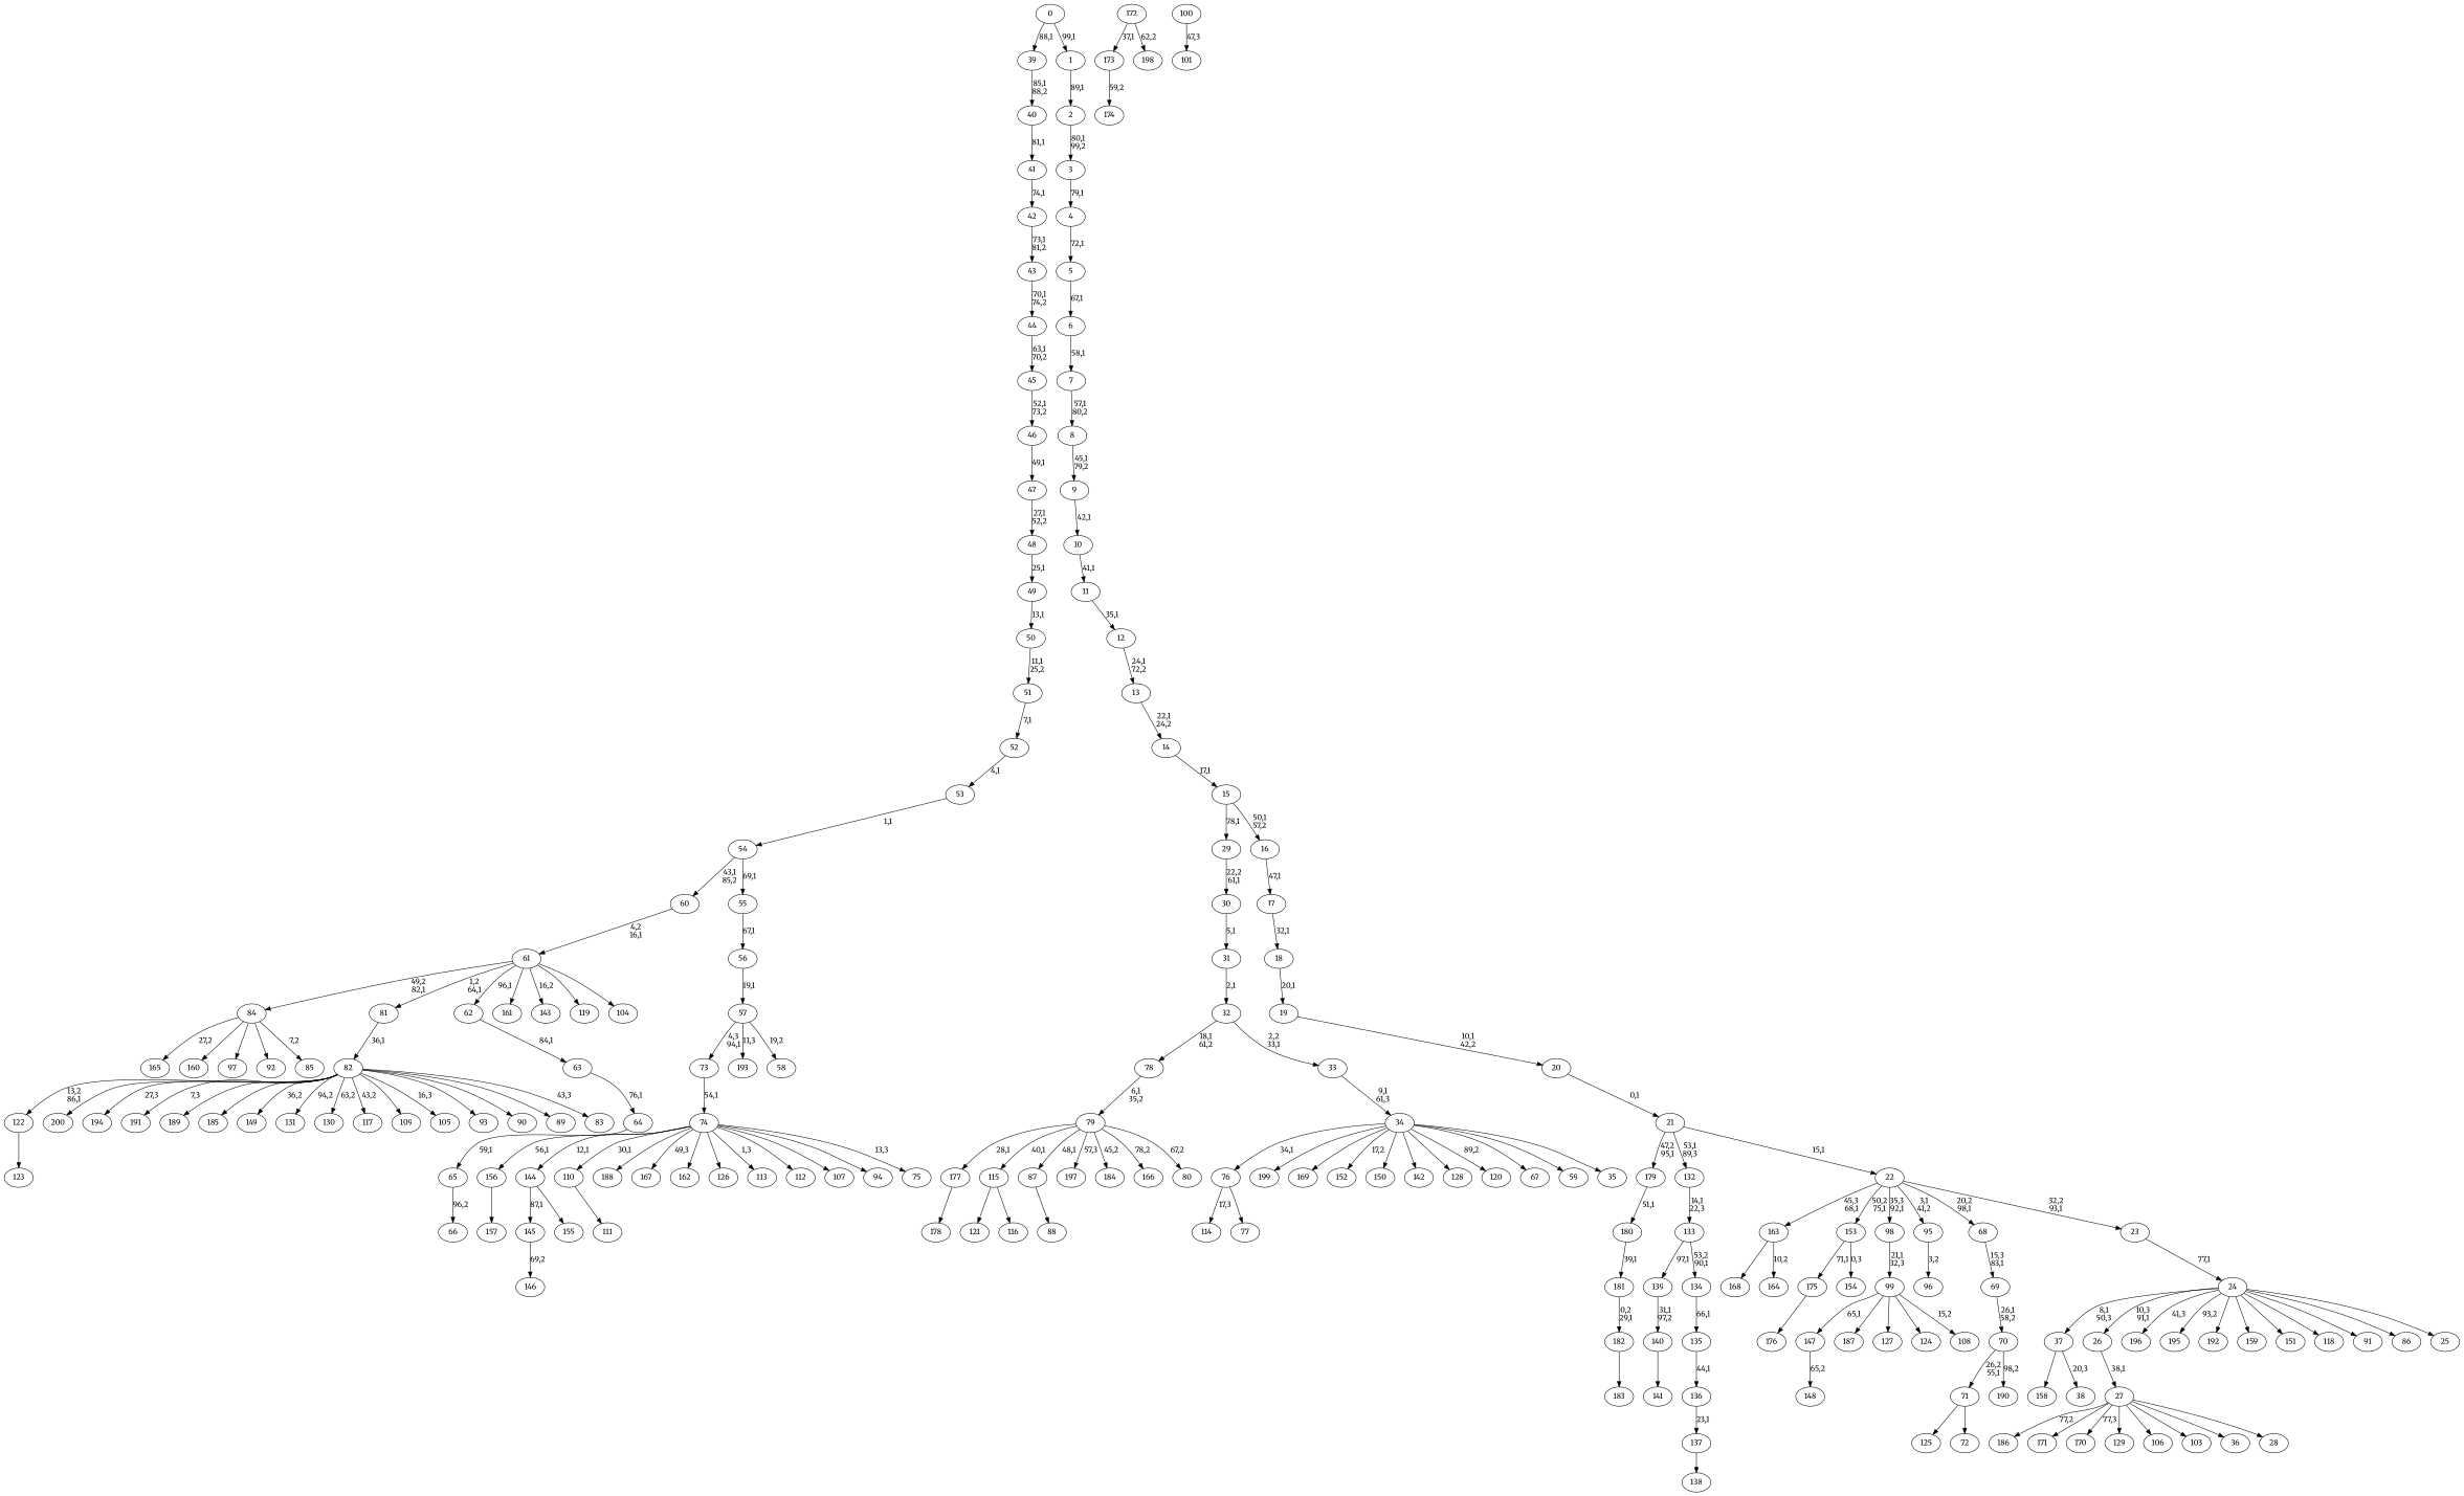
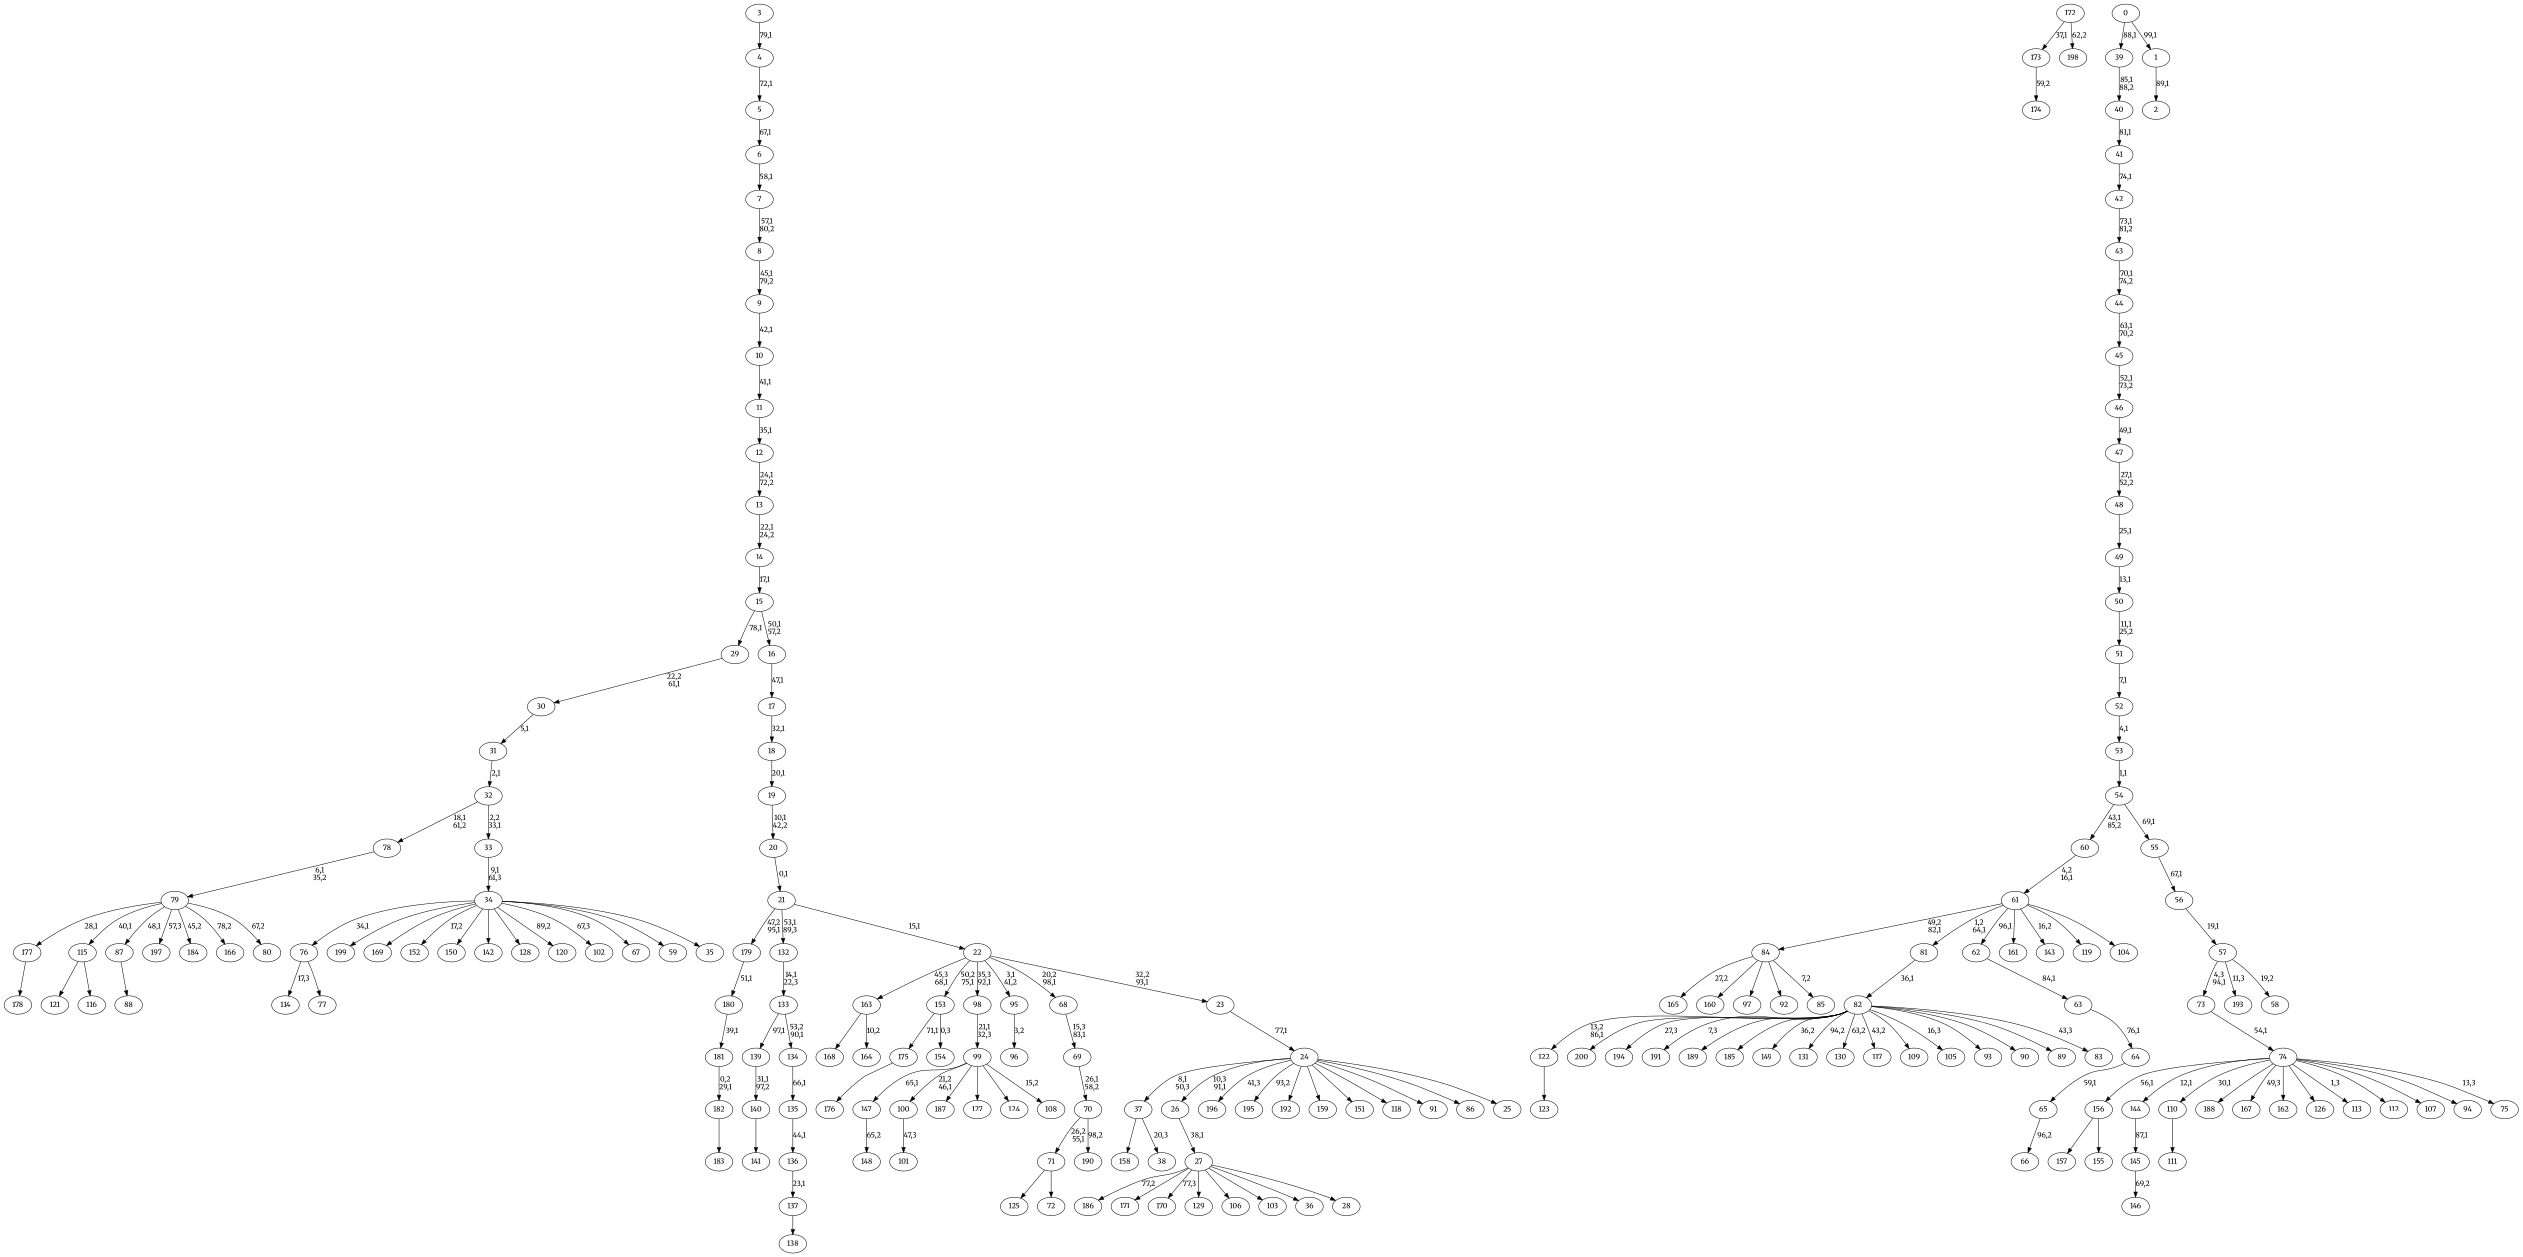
  digraph {
    fontname=Merriweather
    node [fontname=Merriweather]
    edge [fontname=Merriweather]
    182
    183
    181
    180
    179
    177
    178
    175
    176
    173
    174
    172
    198
    163
    168
    164
    156
    157
    153
    154
    147
    148
    145
    146
    144
    155
    140
    141
    139
    137
    138
    136
    135
    134
    133
    132
    122
    123
    115
    121
    116
    110
    111
    100
    101
    99
    187
    127
    124
    108
    98
    95
    96
    87
    88
    84
    165
    160
    97
    92
    85
    82
    200
    194
    191
    189
    185
    149
    131
    130
    117
    109
    105
    93
    90
    89
    83
    81
    79
    197
    184
    166
    80
    78
    76
    114
    77
    74
    188
    167
    162
    126
    113
    112
    107
    94
    75
    73
    71
    125
    72
    70
    190
    69
    68
    65
    66
    64
    63
    62
    61
    161
    143
    119
    104
    60
    57
    193
    58
    56
    55
    54
    53
    52
    51
    50
    49
    48
    47
    46
    45
    44
    43
    42
    41
    40
    39
    37
    158
    38
    34
    199
    169
    152
    150
    142
    128
    120
+   102
    67
    59
    35
    33
    32
    31
    30
    29
    27
    186
    171
    170
    129
    106
    103
    36
    28
    26
    24
    196
    195
    192
    159
    151
    118
    91
    86
    25
    23
    22
    21
    20
    19
    18
    17
    16
    15
    14
    13
    12
    11
    10
    9
    8
    7
    6
    5
    4
    3
    2
    1
    0
    182 -> 183
    181 -> 182 [label="0,2\n29,1"]
    180 -> 181 [label="39,1"]
    179 -> 180 [label="51,1"]
    177 -> 178
    175 -> 176
    173 -> 174 [label="59,2"]
    172 -> 173 [label="37,1"]
    172 -> 198 [label="62,2"]
    163 -> 168
    163 -> 164 [label="10,2"]
    156 -> 157
    153 -> 175 [label="71,1"]
    153 -> 154 [label="0,3"]
    147 -> 148 [label="65,2"]
    145 -> 146 [label="69,2"]
    144 -> 145 [label="87,1"]
-   144 -> 155
+   156 -> 155
    140 -> 141
    139 -> 140 [label="31,1\n97,2"]
    137 -> 138
    136 -> 137 [label="23,1"]
    135 -> 136 [label="44,1"]
    134 -> 135 [label="66,1"]
    133 -> 139 [label="97,1"]
    133 -> 134 [label="53,2\n90,1"]
    132 -> 133 [label="14,1\n22,3"]
    122 -> 123
    115 -> 121
    115 -> 116
    110 -> 111
    100 -> 101 [label="47,3"]
    99 -> 147 [label="65,1"]
+   99 -> 100 [label="21,2\n46,1"]
    99 -> 187
    99 -> 127
    99 -> 124
    99 -> 108 [label="15,2"]
    98 -> 99 [label="21,1\n32,3"]
    95 -> 96 [label="3,2"]
    87 -> 88
    84 -> 165 [label="27,2"]
    84 -> 160
    84 -> 97
    84 -> 92
    84 -> 85 [label="7,2"]
    82 -> 122 [label="13,2\n86,1"]
    82 -> 200
    82 -> 194 [label="27,3"]
    82 -> 191 [label="7,3"]
    82 -> 189
    82 -> 185
    82 -> 149 [label="36,2"]
    82 -> 131 [label="94,2"]
    82 -> 130 [label="63,2"]
    82 -> 117 [label="43,2"]
    82 -> 109
    82 -> 105 [label="16,3"]
    82 -> 93
    82 -> 90
    82 -> 89
    82 -> 83 [label="43,3"]
    81 -> 82 [label="36,1"]
    79 -> 177 [label="28,1"]
    79 -> 115 [label="40,1"]
    79 -> 87 [label="48,1"]
    79 -> 197 [label="57,3"]
    79 -> 184 [label="45,2"]
    79 -> 166 [label="78,2"]
    79 -> 80 [label="67,2"]
    78 -> 79 [label="6,1\n35,2"]
    76 -> 114 [label="17,3"]
    76 -> 77
    74 -> 156 [label="56,1"]
    74 -> 144 [label="12,1"]
    74 -> 110 [label="30,1"]
    74 -> 188
    74 -> 167 [label="49,3"]
    74 -> 162
    74 -> 126
    74 -> 113 [label="1,3"]
    74 -> 112
    74 -> 107
    74 -> 94
    74 -> 75 [label="13,3"]
    73 -> 74 [label="54,1"]
    71 -> 125
    71 -> 72
    70 -> 71 [label="26,2\n55,1"]
    70 -> 190 [label="98,2"]
    69 -> 70 [label="26,1\n58,2"]
    68 -> 69 [label="15,3\n83,1"]
    65 -> 66 [label="96,2"]
    64 -> 65 [label="59,1"]
    63 -> 64 [label="76,1"]
    62 -> 63 [label="84,1"]
    61 -> 84 [label="49,2\n82,1"]
    61 -> 81 [label="1,2\n64,1"]
    61 -> 62 [label="96,1"]
    61 -> 161
    61 -> 143 [label="16,2"]
    61 -> 119
    61 -> 104
    60 -> 61 [label="4,2\n16,1"]
    57 -> 73 [label="4,3\n94,1"]
    57 -> 193 [label="11,3"]
    57 -> 58 [label="19,2"]
    56 -> 57 [label="19,1"]
    55 -> 56 [label="67,1"]
    54 -> 60 [label="43,1\n85,2"]
    54 -> 55 [label="69,1"]
    53 -> 54 [label="1,1"]
    52 -> 53 [label="4,1"]
    51 -> 52 [label="7,1"]
    50 -> 51 [label="11,1\n25,2"]
    49 -> 50 [label="13,1"]
    48 -> 49 [label="25,1"]
    47 -> 48 [label="27,1\n52,2"]
    46 -> 47 [label="49,1"]
    45 -> 46 [label="52,1\n73,2"]
    44 -> 45 [label="63,1\n70,2"]
    43 -> 44 [label="70,1\n74,2"]
    42 -> 43 [label="73,1\n81,2"]
    41 -> 42 [label="74,1"]
    40 -> 41 [label="81,1"]
    39 -> 40 [label="85,1\n88,2"]
    37 -> 158
    37 -> 38 [label="20,3"]
    34 -> 76 [label="34,1"]
    34 -> 199
    34 -> 169
    34 -> 152 [label="17,2"]
    34 -> 150
    34 -> 142
    34 -> 128
    34 -> 120 [label="89,2"]
+   34 -> 102 [label="67,3"]
    34 -> 67
    34 -> 59
    34 -> 35
    33 -> 34 [label="9,1\n61,3"]
    32 -> 78 [label="18,1\n61,2"]
    32 -> 33 [label="2,2\n33,1"]
    31 -> 32 [label="2,1"]
    30 -> 31 [label="5,1"]
    29 -> 30 [label="22,2\n61,1"]
    27 -> 186 [label="77,2"]
    27 -> 171
    27 -> 170 [label="77,3"]
    27 -> 129
    27 -> 106
    27 -> 103
    27 -> 36
    27 -> 28
    26 -> 27 [label="38,1"]
    24 -> 37 [label="8,1\n50,3"]
    24 -> 26 [label="10,3\n91,1"]
    24 -> 196 [label="41,3"]
    24 -> 195 [label="93,2"]
    24 -> 192
    24 -> 159
    24 -> 151
    24 -> 118
    24 -> 91
    24 -> 86
    24 -> 25
    23 -> 24 [label="77,1"]
    22 -> 163 [label="45,3\n68,1"]
    22 -> 153 [label="50,2\n75,1"]
    22 -> 98 [label="35,3\n92,1"]
    22 -> 95 [label="3,1\n41,2"]
    22 -> 68 [label="20,2\n98,1"]
    22 -> 23 [label="32,2\n93,1"]
    21 -> 179 [label="47,2\n95,1"]
    21 -> 132 [label="53,1\n89,3"]
    21 -> 22 [label="15,1"]
    20 -> 21 [label="0,1"]
    19 -> 20 [label="10,1\n42,2"]
    18 -> 19 [label="20,1"]
    17 -> 18 [label="32,1"]
    16 -> 17 [label="47,1"]
    15 -> 29 [label="78,1"]
    15 -> 16 [label="50,1\n57,2"]
    14 -> 15 [label="17,1"]
    13 -> 14 [label="22,1\n24,2"]
    12 -> 13 [label="24,1\n72,2"]
    11 -> 12 [label="35,1"]
    10 -> 11 [label="41,1"]
    9 -> 10 [label="42,1"]
    8 -> 9 [label="45,1\n79,2"]
    7 -> 8 [label="57,1\n80,2"]
    6 -> 7 [label="58,1"]
    5 -> 6 [label="67,1"]
    4 -> 5 [label="72,1"]
    3 -> 4 [label="79,1"]
-   2 -> 3 [label="80,1\n99,2"]
    1 -> 2 [label="89,1"]
    0 -> 39 [label="88,1"]
    0 -> 1 [label="99,1"]
  }
